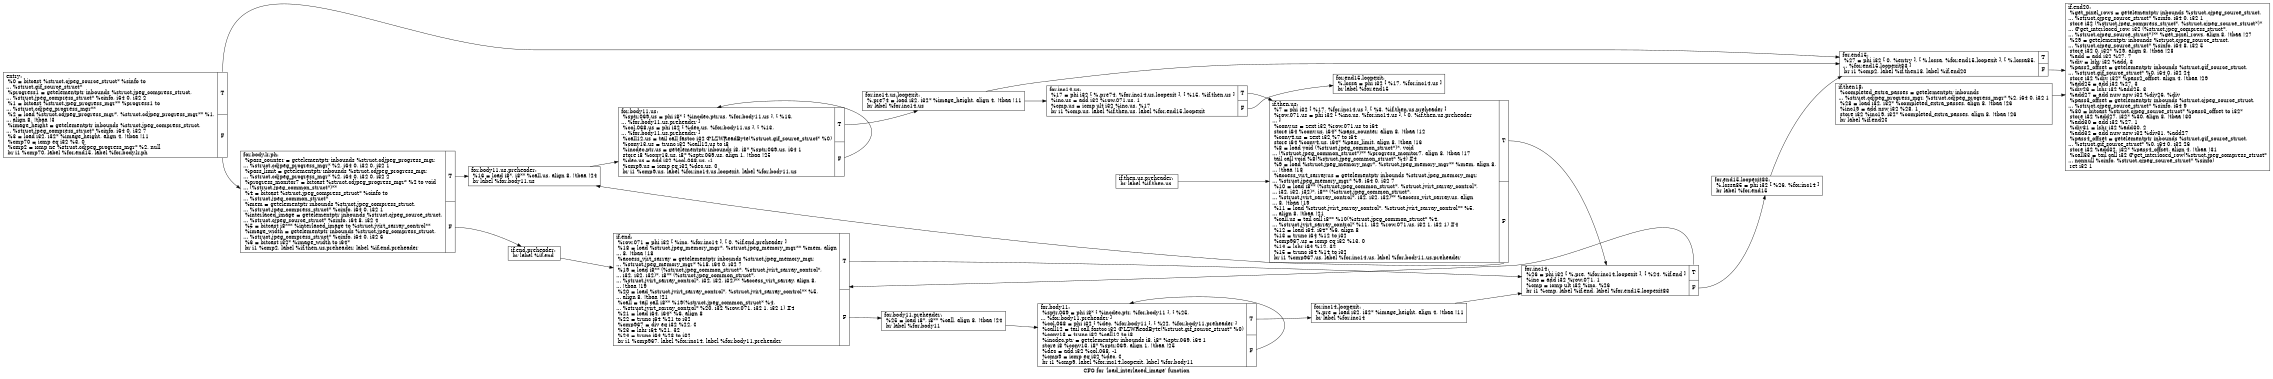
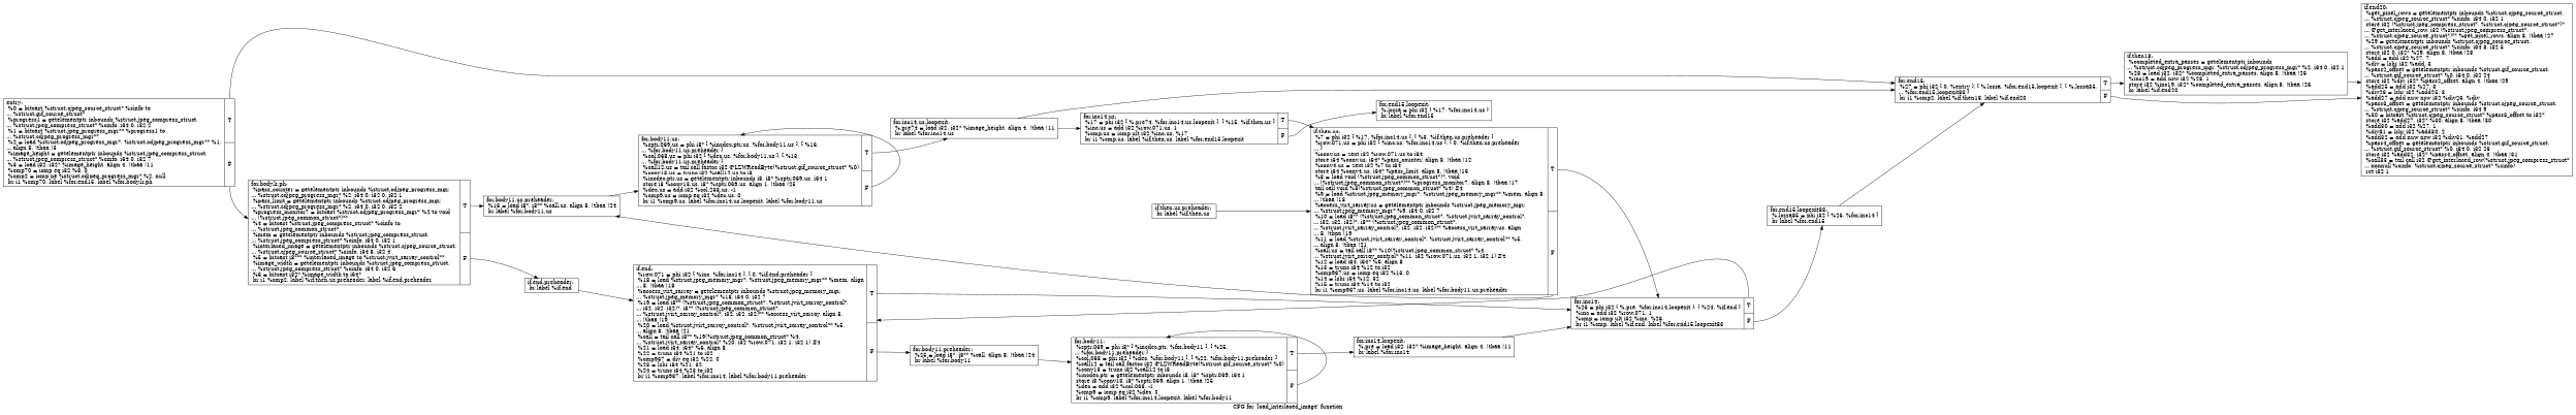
  digraph {
    label="CFG for 'load_interlaced_image' function"
    rankdir=LR
    node [shape=record]
    n1 [label="{entry:\l  %0 = bitcast %struct.cjpeg_source_struct* %sinfo to\l... %struct.gif_source_struct*\l  %progress1 = getelementptr inbounds %struct.jpeg_compress_struct,\l... %struct.jpeg_compress_struct* %cinfo, i64 0, i32 2\l  %1 = bitcast %struct.jpeg_progress_mgr** %progress1 to\l... %struct.cdjpeg_progress_mgr**\l  %2 = load %struct.cdjpeg_progress_mgr*, %struct.cdjpeg_progress_mgr** %1,\l... align 8, !tbaa !3\l  %image_height = getelementptr inbounds %struct.jpeg_compress_struct,\l... %struct.jpeg_compress_struct* %cinfo, i64 0, i32 7\l  %3 = load i32, i32* %image_height, align 4, !tbaa !11\l  %cmp70 = icmp eq i32 %3, 0\l  %cmp2 = icmp ne %struct.cdjpeg_progress_mgr* %2, null\l  br i1 %cmp70, label %for.end15, label %for.body.lr.ph\l|{<s0>T|<s1>F}}"]
    n2 [label="{for.end15:                                        \l  %27 = phi i32 [ 0, %entry ], [ %.lcssa, %for.end15.loopexit ], [ %.lcssa85,\l... %for.end15.loopexit83 ]\l  br i1 %cmp2, label %if.then18, label %if.end20\l|{<s0>T|<s1>F}}"]
    n3 [label="{for.body.lr.ph:                                   \l  %pass_counter = getelementptr inbounds %struct.cdjpeg_progress_mgr,\l... %struct.cdjpeg_progress_mgr* %2, i64 0, i32 0, i32 1\l  %pass_limit = getelementptr inbounds %struct.cdjpeg_progress_mgr,\l... %struct.cdjpeg_progress_mgr* %2, i64 0, i32 0, i32 2\l  %progress_monitor7 = bitcast %struct.cdjpeg_progress_mgr* %2 to void\l... (%struct.jpeg_common_struct*)**\l  %4 = bitcast %struct.jpeg_compress_struct* %cinfo to\l... %struct.jpeg_common_struct*\l  %mem = getelementptr inbounds %struct.jpeg_compress_struct,\l... %struct.jpeg_compress_struct* %cinfo, i64 0, i32 1\l  %interlaced_image = getelementptr inbounds %struct.cjpeg_source_struct,\l... %struct.cjpeg_source_struct* %sinfo, i64 8, i32 4\l  %5 = bitcast i8*** %interlaced_image to %struct.jvirt_sarray_control**\l  %image_width = getelementptr inbounds %struct.jpeg_compress_struct,\l... %struct.jpeg_compress_struct* %cinfo, i64 0, i32 6\l  %6 = bitcast i32* %image_width to i64*\l  br i1 %cmp2, label %if.then.us.preheader, label %if.end.preheader\l|{<s0>T|<s1>F}}"]
    n4 [label="{if.then18:                                        \l  %completed_extra_passes = getelementptr inbounds\l... %struct.cdjpeg_progress_mgr, %struct.cdjpeg_progress_mgr* %2, i64 0, i32 1\l  %28 = load i32, i32* %completed_extra_passes, align 8, !tbaa !26\l  %inc19 = add nsw i32 %28, 1\l  store i32 %inc19, i32* %completed_extra_passes, align 8, !tbaa !26\l  br label %if.end20\l}"]
    n5 [label="{if.end20:                                         \l  %get_pixel_rows = getelementptr inbounds %struct.cjpeg_source_struct,\l... %struct.cjpeg_source_struct* %sinfo, i64 0, i32 1\l  store i32 (%struct.jpeg_compress_struct*, %struct.cjpeg_source_struct*)*\l... @get_interlaced_row, i32 (%struct.jpeg_compress_struct*,\l... %struct.cjpeg_source_struct*)** %get_pixel_rows, align 8, !tbaa !27\l  %29 = getelementptr inbounds %struct.cjpeg_source_struct,\l... %struct.cjpeg_source_struct* %sinfo, i64 8, i32 5\l  store i32 0, i32* %29, align 8, !tbaa !28\l  %add = add i32 %27, 7\l  %div = lshr i32 %add, 3\l  %pass2_offset = getelementptr inbounds %struct.gif_source_struct,\l... %struct.gif_source_struct* %0, i64 0, i32 24\l  store i32 %div, i32* %pass2_offset, align 4, !tbaa !29\l  %add25 = add i32 %27, 3\l  %div26 = lshr i32 %add25, 3\l  %add27 = add nuw nsw i32 %div26, %div\l  %pass3_offset = getelementptr inbounds %struct.cjpeg_source_struct,\l... %struct.cjpeg_source_struct* %sinfo, i64 9\l  %30 = bitcast %struct.cjpeg_source_struct* %pass3_offset to i32*\l  store i32 %add27, i32* %30, align 8, !tbaa !30\l  %add30 = add i32 %27, 1\l  %div31 = lshr i32 %add30, 2\l  %add32 = add nuw nsw i32 %div31, %add27\l  %pass4_offset = getelementptr inbounds %struct.gif_source_struct,\l... %struct.gif_source_struct* %0, i64 0, i32 26\l  store i32 %add32, i32* %pass4_offset, align 4, !tbaa !31\l  %call33 = tail call i32 @get_interlaced_row(%struct.jpeg_compress_struct*\l... nonnull %cinfo, %struct.cjpeg_source_struct* %sinfo)\l  ret i32 1\l}"]
    n6 [label="{if.end.preheader:                                 \l  br label %if.end\l}"]
    n7 [label="{for.body11.us.preheader:                          \l  %16 = load i8*, i8** %call.us, align 8, !tbaa !24\l  br label %for.body11.us\l}"]
    n8 [label="{if.then.us.preheader:                             \l  br label %if.then.us\l}"]
    n9 [label="{if.then.us:                                       \l  %7 = phi i32 [ %17, %for.inc14.us ], [ %3, %if.then.us.preheader ]\l  %row.071.us = phi i32 [ %inc.us, %for.inc14.us ], [ 0, %if.then.us.preheader\l... ]\l  %conv.us = zext i32 %row.071.us to i64\l  store i64 %conv.us, i64* %pass_counter, align 8, !tbaa !12\l  %conv4.us = zext i32 %7 to i64\l  store i64 %conv4.us, i64* %pass_limit, align 8, !tbaa !16\l  %8 = load void (%struct.jpeg_common_struct*)*, void\l... (%struct.jpeg_common_struct*)** %progress_monitor7, align 8, !tbaa !17\l  tail call void %8(%struct.jpeg_common_struct* %4) #4\l  %9 = load %struct.jpeg_memory_mgr*, %struct.jpeg_memory_mgr** %mem, align 8,\l... !tbaa !18\l  %access_virt_sarray.us = getelementptr inbounds %struct.jpeg_memory_mgr,\l... %struct.jpeg_memory_mgr* %9, i64 0, i32 7\l  %10 = load i8** (%struct.jpeg_common_struct*, %struct.jvirt_sarray_control*,\l... i32, i32, i32)*, i8** (%struct.jpeg_common_struct*,\l... %struct.jvirt_sarray_control*, i32, i32, i32)** %access_virt_sarray.us, align\l... 8, !tbaa !19\l  %11 = load %struct.jvirt_sarray_control*, %struct.jvirt_sarray_control** %5,\l... align 8, !tbaa !21\l  %call.us = tail call i8** %10(%struct.jpeg_common_struct* %4,\l... %struct.jvirt_sarray_control* %11, i32 %row.071.us, i32 1, i32 1) #4\l  %12 = load i64, i64* %6, align 8\l  %13 = trunc i64 %12 to i32\l  %cmp967.us = icmp eq i32 %13, 0\l  %14 = lshr i64 %12, 32\l  %15 = trunc i64 %14 to i32\l  br i1 %cmp967.us, label %for.inc14.us, label %for.body11.us.preheader\l|{<s0>T|<s1>F}}"]
    n10 [label="{if.end:                                           \l  %row.071 = phi i32 [ %inc, %for.inc14 ], [ 0, %if.end.preheader ]\l  %18 = load %struct.jpeg_memory_mgr*, %struct.jpeg_memory_mgr** %mem, align\l... 8, !tbaa !18\l  %access_virt_sarray = getelementptr inbounds %struct.jpeg_memory_mgr,\l... %struct.jpeg_memory_mgr* %18, i64 0, i32 7\l  %19 = load i8** (%struct.jpeg_common_struct*, %struct.jvirt_sarray_control*,\l... i32, i32, i32)*, i8** (%struct.jpeg_common_struct*,\l... %struct.jvirt_sarray_control*, i32, i32, i32)** %access_virt_sarray, align 8,\l... !tbaa !19\l  %20 = load %struct.jvirt_sarray_control*, %struct.jvirt_sarray_control** %5,\l... align 8, !tbaa !21\l  %call = tail call i8** %19(%struct.jpeg_common_struct* %4,\l... %struct.jvirt_sarray_control* %20, i32 %row.071, i32 1, i32 1) #4\l  %21 = load i64, i64* %6, align 8\l  %22 = trunc i64 %21 to i32\l  %cmp967 = div eq i32 %22, 0\l  %23 = lshr i64 %21, 32\l  %24 = trunc i64 %23 to i32\l  br i1 %cmp967, label %for.inc14, label %for.body11.preheader\l|{<s0>T|<s1>F}}"]
    n11 [label="{for.inc14:                                        \l  %26 = phi i32 [ %.pre, %for.inc14.loopexit ], [ %24, %if.end ]\l  %inc = add i32 %row.071, 1\l  %cmp = icmp ult i32 %inc, %26\l  br i1 %cmp, label %if.end, label %for.end15.loopexit83\l|{<s0>T|<s1>F}}"]
    n12 [label="{for.body11.preheader:                             \l  %25 = load i8*, i8** %call, align 8, !tbaa !24\l  br label %for.body11\l}"]
    n13 [label="{for.end15.loopexit83:                             \l  %.lcssa85 = phi i32 [ %26, %for.inc14 ]\l  br label %for.end15\l}"]
    n14 [label="{for.body11:                                       \l  %sptr.069 = phi i8* [ %incdec.ptr, %for.body11 ], [ %25,\l... %for.body11.preheader ]\l  %col.068 = phi i32 [ %dec, %for.body11 ], [ %22, %for.body11.preheader ]\l  %call12 = tail call fastcc i32 @LZWReadByte(%struct.gif_source_struct* %0)\l  %conv13 = trunc i32 %call12 to i8\l  %incdec.ptr = getelementptr inbounds i8, i8* %sptr.069, i64 1\l  store i8 %conv13, i8* %sptr.069, align 1, !tbaa !25\l  %dec = add i32 %col.068, -1\l  %cmp9 = icmp eq i32 %dec, 0\l  br i1 %cmp9, label %for.inc14.loopexit, label %for.body11\l|{<s0>T|<s1>F}}"]
    n15 [label="{for.inc14.us:                                     \l  %17 = phi i32 [ %.pre74, %for.inc14.us.loopexit ], [ %15, %if.then.us ]\l  %inc.us = add i32 %row.071.us, 1\l  %cmp.us = icmp ult i32 %inc.us, %17\l  br i1 %cmp.us, label %if.then.us, label %for.end15.loopexit\l|{<s0>T|<s1>F}}"]
    n16 [label="{for.end15.loopexit:                               \l  %.lcssa = phi i32 [ %17, %for.inc14.us ]\l  br label %for.end15\l}"]
-   n17 [label="{for.body11.us:                                    \l  %sptr.069.us = phi i8* [ %incdec.ptr.us, %for.body11.us ], [ %16,\l... %for.body11.us.preheader ]\l  %col.068.us = phi i32 [ %dec.us, %for.body11.us ], [ %13,\l... %for.body11.us.preheader ]\l  %call12.us = tail call fastcc i32 @LZWReadByte(%struct.gif_source_struct* %0)\l  %conv13.us = trunc i32 %call12.us to i8\l  %incdec.ptr.us = getelementptr inbounds i8, i8* %sptr.069.us, i64 1\l  store i8 %conv13.us, i8* %sptr.069.us, align 1, !tbaa !25\l  %dec.us = add i32 %col.068.us, -1\l  %cmp9.us = icmp eq i32 %dec.us, 0\l  br i1 %cmp9.us, label %for.inc14.us.loopexit, label %for.body11.us\l|{<s0>T|<s1>F}}"]
+   n17 [label="{for.body11.us:                                    \l  %sptr.069.us = phi i8* [ %incdec.ptr.us, %for.body11.us ], [ %16,\l... %for.body11.us.preheader ]\l  %col.068.us = phi i32 [ %dec.us, %for.body11.us ], [ %13,\l... %for.body11.us.preheader ]\l  %call12.us = tail call fastcc i32 @LZWReadByte(%struct.gif_source_struct* %0)\l  %conv13.us = trunc i32 %call12.us to i8\l  %incdec.ptr.us = getelementptr inbounds i8, i8* %sptr.069.us, i64 1\l  store i8 %conv13.us, i8* %sptr.069.us, align 1, !tbaa !25\l  %dec.us = add i32 %col.268.us, -1\l  %cmp9.us = icmp eq i32 %dec.us, 0\l  br i1 %cmp9.us, label %for.inc14.us.loopexit, label %for.body11.us\l|{<s0>T|<s1>F}}"]
    n18 [label="{for.inc14.us.loopexit:                            \l  %.pre74 = load i32, i32* %image_height, align 4, !tbaa !11\l  br label %for.inc14.us\l}"]
    n19 [label="{for.inc14.loopexit:                               \l  %.pre = load i32, i32* %image_height, align 4, !tbaa !11\l  br label %for.inc14\l}"]
    n1 -> n2 [tailport=s0]
    n1 -> n3 [tailport=s1]
+   n2 -> n4 [tailport=s0]
    n2 -> n5 [tailport=s1]
    n3 -> n6 [tailport=s1]
    n3 -> n7 [tailport=s0]
    n4 -> n5
    n6 -> n10
    n7 -> n17
    n8 -> n9
    n9 -> n7 [tailport=s1]
    n9 -> n11 [tailport=s0]
    n10 -> n11 [tailport=s0]
    n10 -> n12 [tailport=s1]
    n11 -> n10 [tailport=s0]
    n11 -> n13 [tailport=s1]
    n12 -> n14
    n13 -> n2
    n14 -> n14 [tailport=s1]
    n14 -> n19 [tailport=s0]
    n15 -> n9 [tailport=s0]
    n15 -> n16 [tailport=s1]
    n17 -> n17 [tailport=s1]
    n17 -> n18 [tailport=s0]
    n18 -> n2
    n18 -> n15
    n19 -> n11
  }
